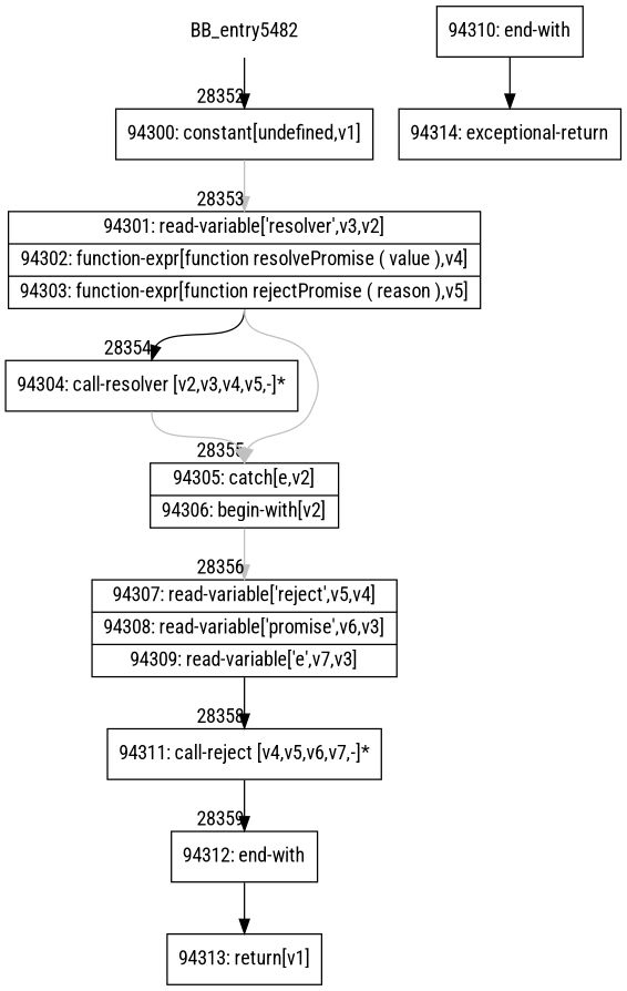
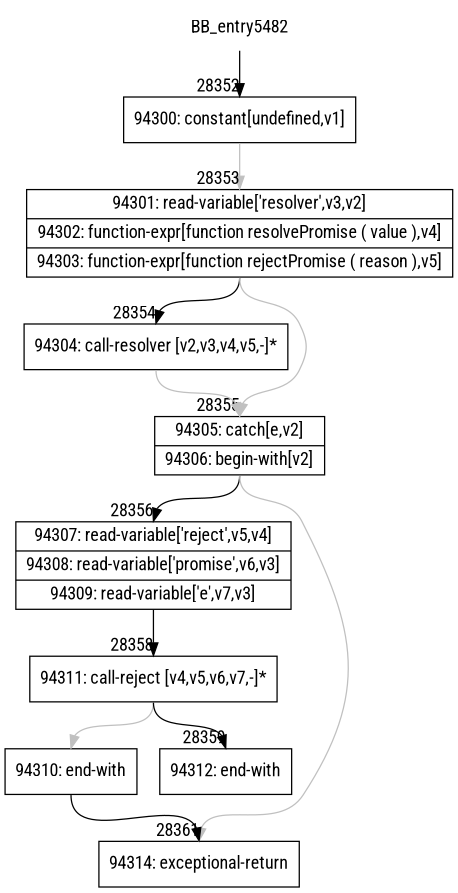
  digraph {
    fontname="Roboto Condensed"
    rankdir=TD
    node [fontname="Roboto Condensed" shape=record]
    edge [fontname="Roboto Condensed" headport=n tailport=s]
    n1 [label=BB_entry5482 shape=none]
    n2 [label="{94300: constant[undefined,v1]}"]
    n3 [label="{94301: read-variable['resolver',v3,v2]|94302: function-expr[function resolvePromise ( value ),v4]|94303: function-expr[function rejectPromise ( reason ),v5]}"]
    n4 [label="{94304: call-resolver [v2,v3,v4,v5,-]*}"]
    n5 [label="{94305: catch[e,v2]|94306: begin-with[v2]}"]
    n6 [label="{94307: read-variable['reject',v5,v4]|94308: read-variable['promise',v6,v3]|94309: read-variable['e',v7,v3]}"]
    n7 [label="{94314: exceptional-return}"]
-   n8 [label="{94313: return[v1]}"]
    n9 [label="{94311: call-reject [v4,v5,v6,v7,-]*}"]
    n10 [label="{94310: end-with}"]
    n11 [label="{94312: end-with}"]
    n1 -> n2 [headlabel="    28352"]
    n2 -> n3 [color=gray headlabel="      28353"]
    n3 -> n4 [headlabel="      28354"]
    n3 -> n5 [color=gray headlabel="      28355"]
    n4 -> n5 [color=gray]
-   n5 -> n6 [headlabel="      28356" color=gray]
+   n5 -> n6 [headlabel="      28356"]
+   n5 -> n7 [color=gray headlabel="      28361"]
    n6 -> n9 [headlabel="      28358"]
+   n9 -> n10 [color=gray]
    n9 -> n11 [headlabel="      28359"]
    n10 -> n7
-   n11 -> n8
  }
